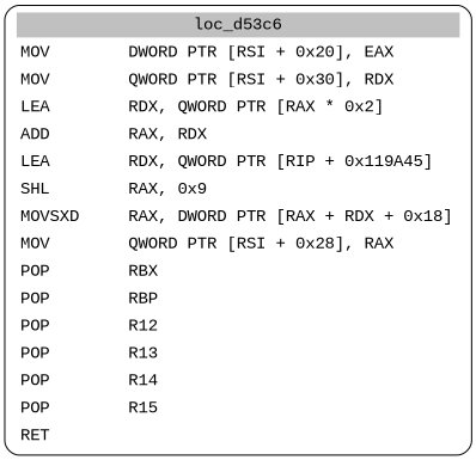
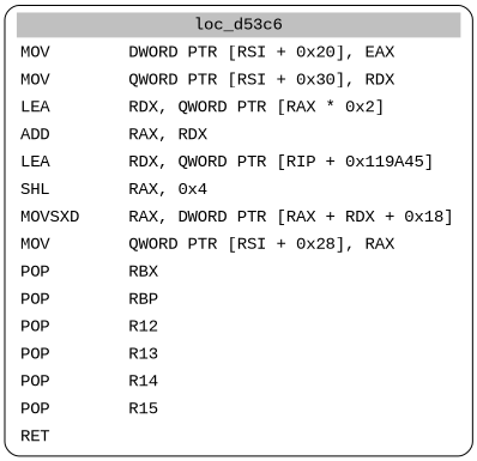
  digraph {
-   n1 [fontname="Courier New" label=<<table border="0" cellborder="0" cellpadding="3"><tr><td align="center" colspan="2" bgcolor="grey">loc_d53c6</td></tr><tr><td align="left">MOV        DWORD PTR [RSI + 0x20], EAX</td></tr><tr><td align="left">MOV        QWORD PTR [RSI + 0x30], RDX</td></tr><tr><td align="left">LEA        RDX, QWORD PTR [RAX * 0x2]</td></tr><tr><td align="left">ADD        RAX, RDX</td></tr><tr><td align="left">LEA        RDX, QWORD PTR [RIP + 0x119A45]</td></tr><tr><td align="left">SHL        RAX, 0x9</td></tr><tr><td align="left">MOVSXD     RAX, DWORD PTR [RAX + RDX + 0x18]</td></tr><tr><td align="left">MOV        QWORD PTR [RSI + 0x28], RAX</td></tr><tr><td align="left">POP        RBX</td></tr><tr><td align="left">POP        RBP</td></tr><tr><td align="left">POP        R12</td></tr><tr><td align="left">POP        R13</td></tr><tr><td align="left">POP        R14</td></tr><tr><td align="left">POP        R15</td></tr><tr><td align="left">RET        </td></tr></table>> shape=Mrecord]
+   n1 [fontname="Courier New" label=<<table border="0" cellborder="0" cellpadding="3"><tr><td align="center" colspan="2" bgcolor="grey">loc_d53c6</td></tr><tr><td align="left">MOV        DWORD PTR [RSI + 0x20], EAX</td></tr><tr><td align="left">MOV        QWORD PTR [RSI + 0x30], RDX</td></tr><tr><td align="left">LEA        RDX, QWORD PTR [RAX * 0x2]</td></tr><tr><td align="left">ADD        RAX, RDX</td></tr><tr><td align="left">LEA        RDX, QWORD PTR [RIP + 0x119A45]</td></tr><tr><td align="left">SHL        RAX, 0x4</td></tr><tr><td align="left">MOVSXD     RAX, DWORD PTR [RAX + RDX + 0x18]</td></tr><tr><td align="left">MOV        QWORD PTR [RSI + 0x28], RAX</td></tr><tr><td align="left">POP        RBX</td></tr><tr><td align="left">POP        RBP</td></tr><tr><td align="left">POP        R12</td></tr><tr><td align="left">POP        R13</td></tr><tr><td align="left">POP        R14</td></tr><tr><td align="left">POP        R15</td></tr><tr><td align="left">RET        </td></tr></table>> shape=Mrecord]
  }
